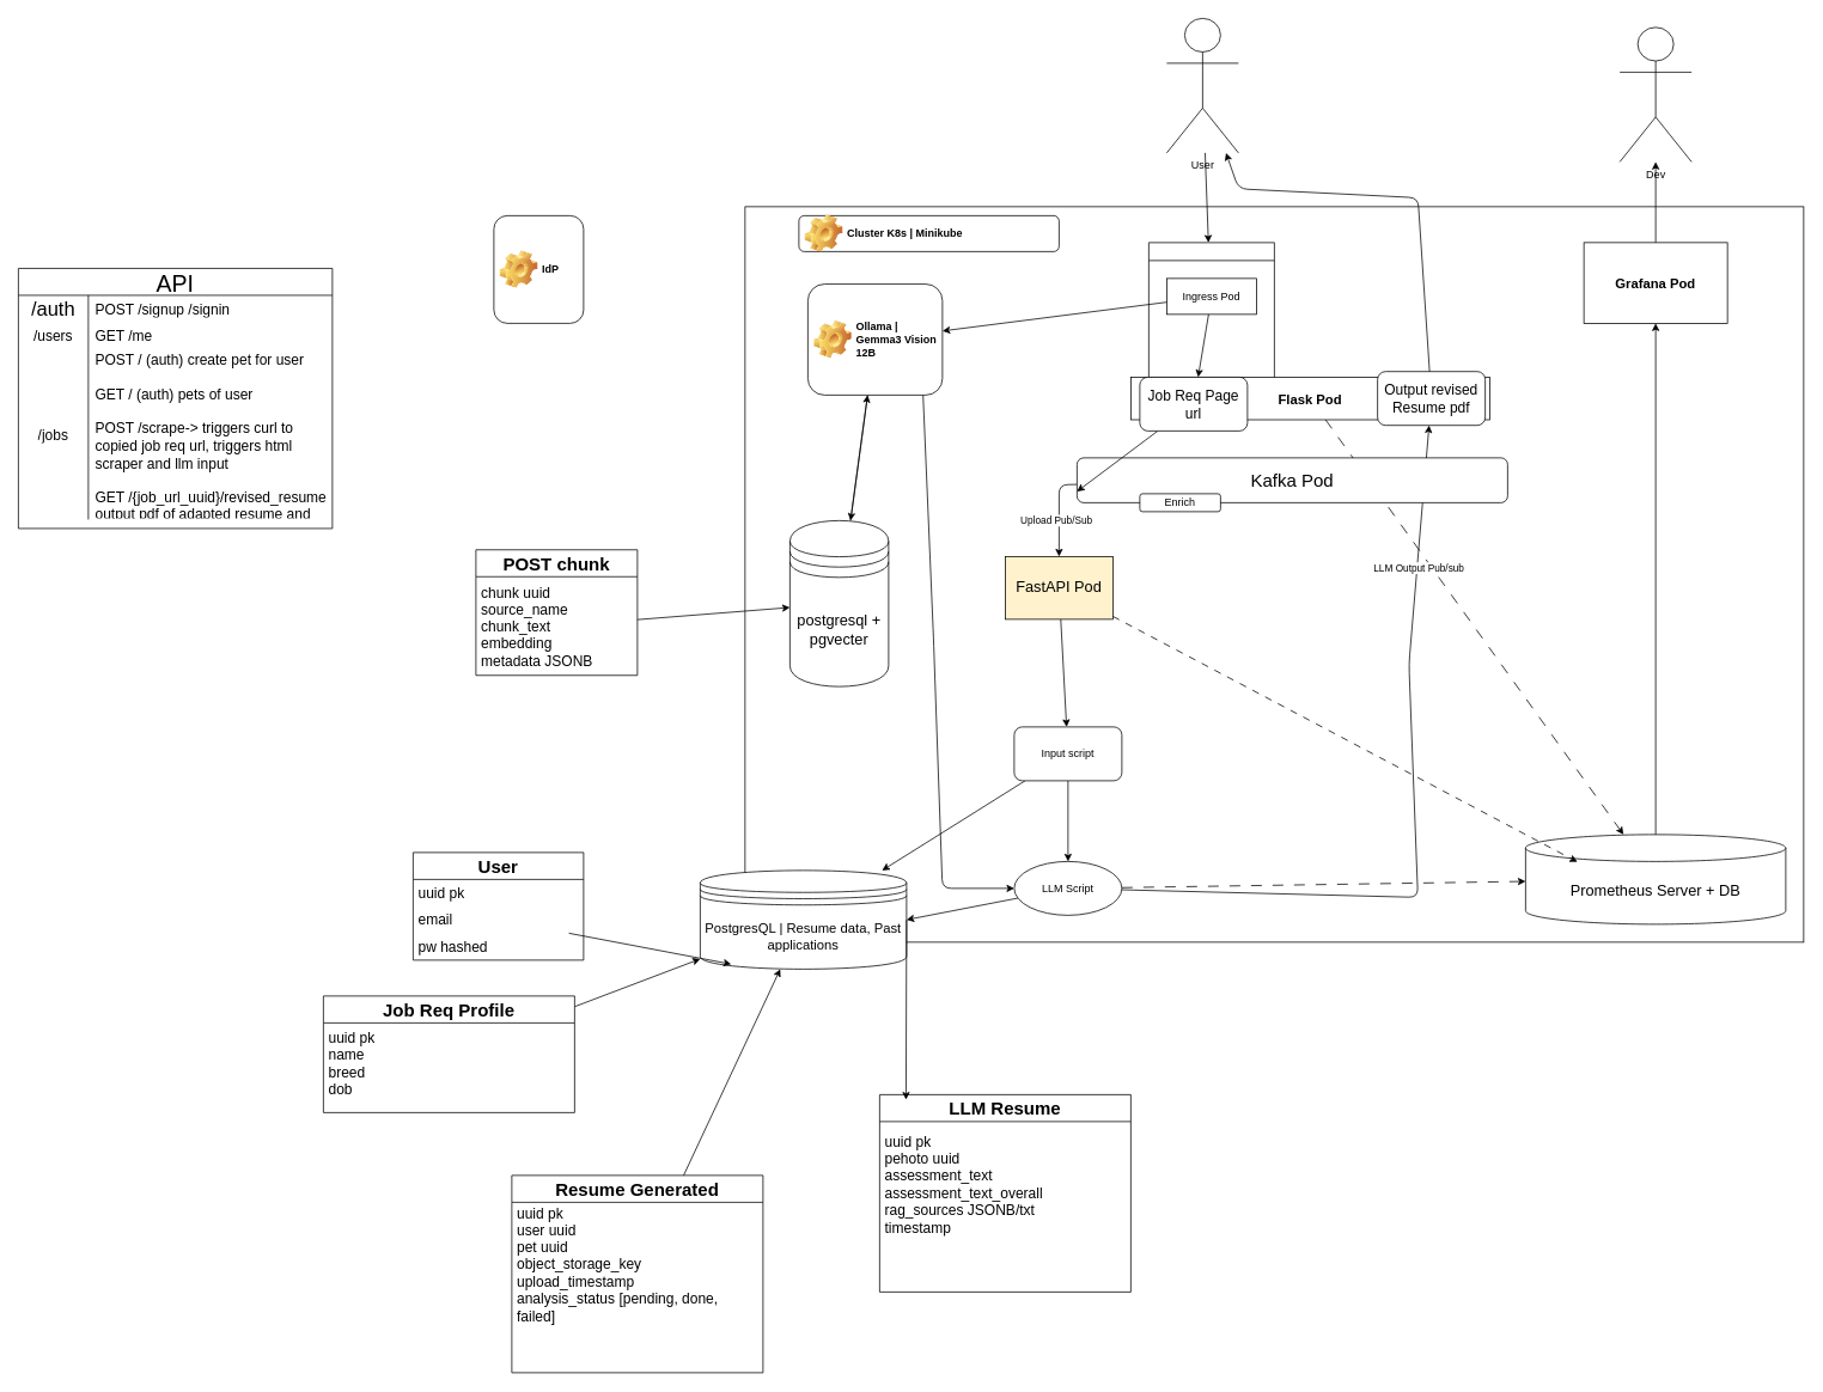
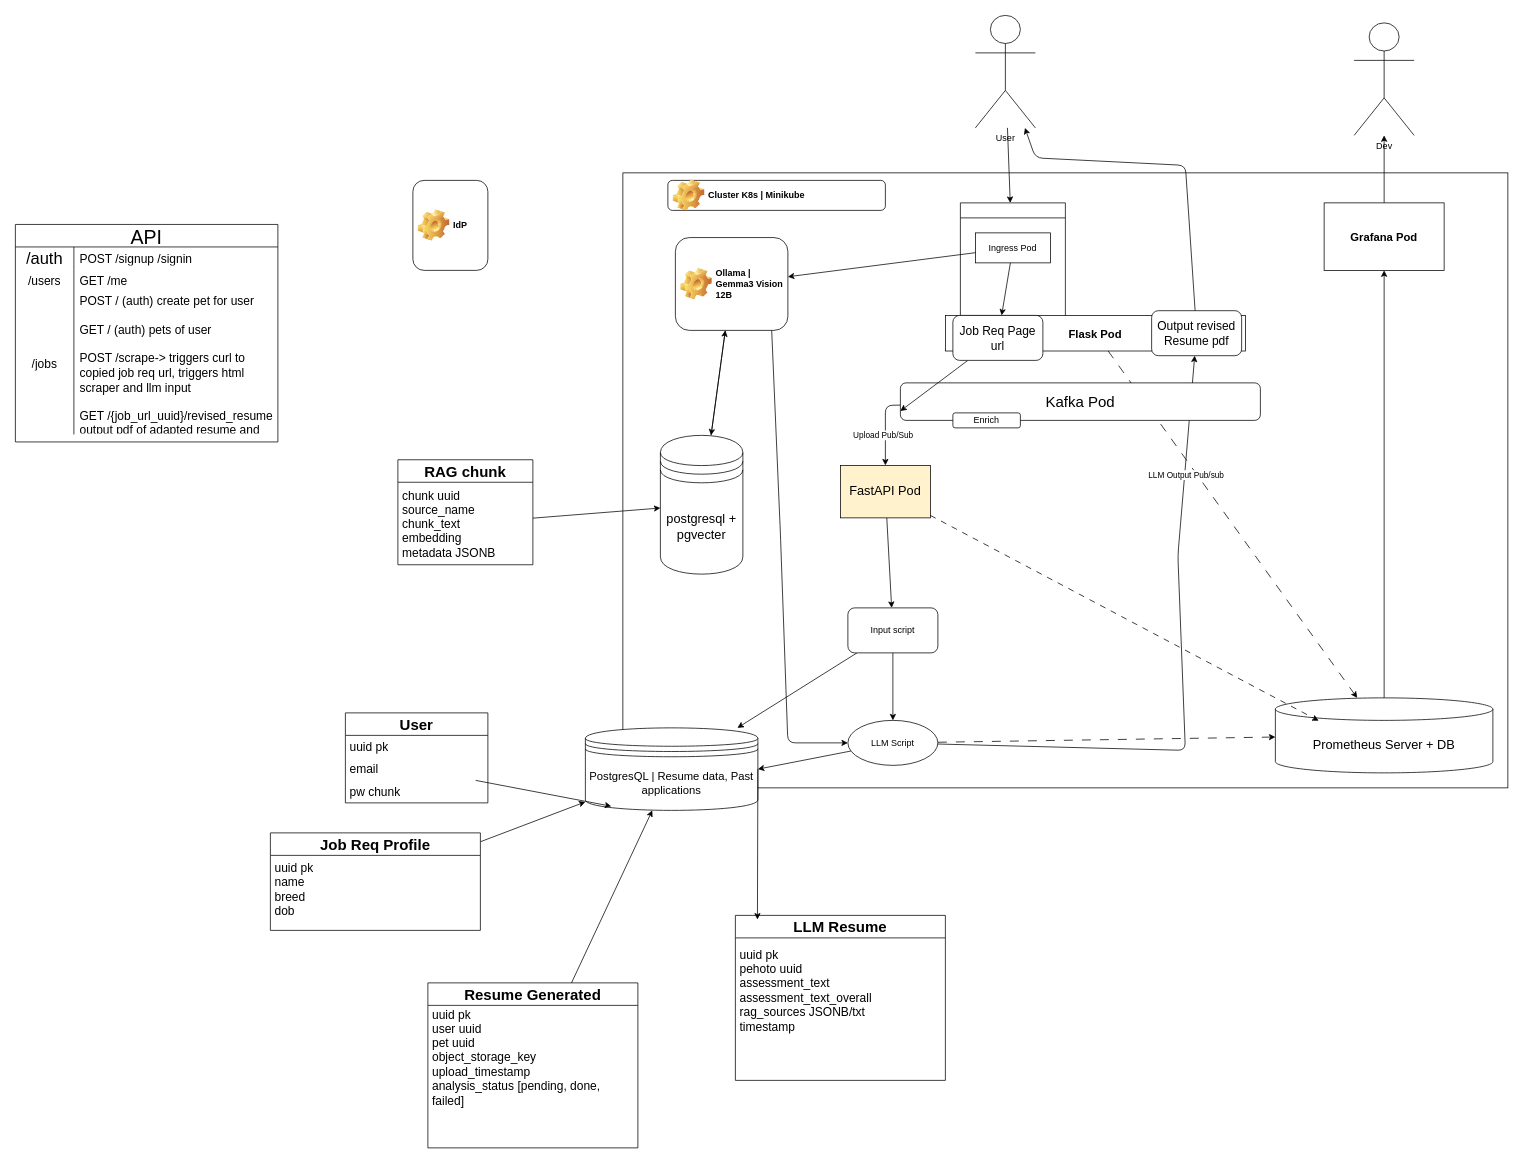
  <mxCell id="0" />
  <mxCell id="1" parent="0" />
  <mxCell id="2" value="" style="rounded=0;whiteSpace=wrap;html=1;" parent="1" vertex="1"><mxGeometry x="830" y="230" width="1180" height="820" as="geometry" /></mxCell>
  <mxCell id="3" value="Cluster K8s | Minikube" style="label;whiteSpace=wrap;html=1;image=img/clipart/Gear_128x128.png" parent="1" vertex="1"><mxGeometry x="890" y="240" width="290" height="40" as="geometry" /></mxCell>
  <mxCell id="4" value="IdP" style="label;whiteSpace=wrap;html=1;image=img/clipart/Gear_128x128.png" parent="1" vertex="1"><mxGeometry x="550" y="240" width="100" height="120" as="geometry" /></mxCell>
  <mxCell id="5" style="edgeStyle=none;html=1;" parent="1" source="7" target="12" edge="1"><mxGeometry relative="1" as="geometry" /></mxCell>
  <mxCell id="6" style="edgeStyle=none;html=1;exitX=0.855;exitY=0.968;exitDx=0;exitDy=0;exitPerimeter=0;" parent="1" source="7" target="29" edge="1"><mxGeometry relative="1" as="geometry"><Array as="points"><mxPoint x="1040" y="710" /><mxPoint x="1050" y="990" /></Array></mxGeometry></mxCell>
  <mxCell id="7" value="Ollama | Gemma3 Vision 12B" style="label;whiteSpace=wrap;html=1;image=img/clipart/Gear_128x128.png" parent="1" vertex="1"><mxGeometry x="900" y="316.25" width="150" height="123.75" as="geometry" /></mxCell>
  <mxCell id="8" value="" style="swimlane;startSize=20;horizontal=1;childLayout=treeLayout;horizontalTree=0;sortEdges=1;resizable=0;containerType=tree;fontSize=12;" parent="1" vertex="1"><mxGeometry x="1280" y="270" width="140" height="190" as="geometry" /></mxCell>
  <mxCell id="9" value="Ingress Pod" style="whiteSpace=wrap;html=1;" parent="8" vertex="1"><mxGeometry x="20" y="40" width="100" height="40" as="geometry" /></mxCell>
  <mxCell id="10" value="PostgresQL | Resume data, Past applications" style="shape=datastore;whiteSpace=wrap;html=1;fontSize=15;" parent="1" vertex="1"><mxGeometry x="780" y="970" width="230" height="110" as="geometry" /></mxCell>
  <mxCell id="11" style="edgeStyle=none;html=1;" parent="1" source="12" target="7" edge="1"><mxGeometry relative="1" as="geometry" /></mxCell>
  <mxCell id="12" value="postgresql + pgvecter" style="shape=datastore;whiteSpace=wrap;html=1;fontSize=17;" parent="1" vertex="1"><mxGeometry x="880" y="580" width="110" height="185" as="geometry" /></mxCell>
  <mxCell id="13" style="edgeStyle=none;html=1;" parent="1" source="14" target="39" edge="1"><mxGeometry relative="1" as="geometry" /></mxCell>
  <mxCell id="14" value="Prometheus Server + DB" style="shape=cylinder3;whiteSpace=wrap;html=1;boundedLbl=1;backgroundOutline=1;size=15;fontSize=17;" parent="1" vertex="1"><mxGeometry x="1700" y="930" width="290" height="100" as="geometry" /></mxCell>
  <mxCell id="15" style="edgeStyle=none;html=1;" parent="1" source="9" target="7" edge="1"><mxGeometry relative="1" as="geometry" /></mxCell>
  <mxCell id="16" style="edgeStyle=none;html=1;dashed=1;dashPattern=12 12;" parent="1" source="17" target="14" edge="1"><mxGeometry relative="1" as="geometry" /></mxCell>
  <mxCell id="17" value="Flask Pod" style="whiteSpace=wrap;html=1;fontSize=15;fontStyle=1" parent="1" vertex="1"><mxGeometry x="1260" y="420" width="400" height="47.5" as="geometry" /></mxCell>
  <mxCell id="18" style="edgeStyle=none;html=1;" parent="1" source="19" target="24" edge="1"><mxGeometry relative="1" as="geometry" /></mxCell>
  <mxCell id="19" value="FastAPI Pod" style="whiteSpace=wrap;html=1;fontSize=17;fillColor=#fff2cc;" parent="1" vertex="1"><mxGeometry x="1120" y="620" width="120" height="70" as="geometry" /></mxCell>
  <mxCell id="20" style="edgeStyle=none;html=1;" parent="1" source="21" target="8" edge="1"><mxGeometry relative="1" as="geometry" /></mxCell>
  <mxCell id="21" value="User" style="shape=umlActor;verticalLabelPosition=bottom;verticalAlign=top;html=1;outlineConnect=0;" parent="1" vertex="1"><mxGeometry x="1300" y="20" width="80" height="150" as="geometry" /></mxCell>
  <mxCell id="22" style="edgeStyle=none;html=1;" parent="1" source="24" target="10" edge="1"><mxGeometry relative="1" as="geometry" /></mxCell>
  <mxCell id="23" style="edgeStyle=none;html=1;" parent="1" source="24" target="29" edge="1"><mxGeometry relative="1" as="geometry" /></mxCell>
  <mxCell id="24" value="Input script" style="rounded=1;whiteSpace=wrap;html=1;" parent="1" vertex="1"><mxGeometry x="1130" y="810" width="120" height="60" as="geometry" /></mxCell>
  <mxCell id="25" style="edgeStyle=none;html=1;" parent="1" source="29" target="36" edge="1"><mxGeometry relative="1" as="geometry"><Array as="points"><mxPoint x="1580" y="1000" /><mxPoint x="1570" y="740" /></Array></mxGeometry></mxCell>
  <mxCell id="26" value="LLM Output Pub/sub" style="edgeLabel;html=1;align=center;verticalAlign=middle;resizable=0;points=[];" parent="25" vertex="1" connectable="0"><mxGeometry x="0.629" y="-1" relative="1" as="geometry"><mxPoint as="offset" /></mxGeometry></mxCell>
  <mxCell id="27" style="edgeStyle=none;html=1;dashed=1;dashPattern=12 12;" parent="1" source="29" target="14" edge="1"><mxGeometry relative="1" as="geometry" /></mxCell>
  <mxCell id="28" style="edgeStyle=none;html=1;entryX=1;entryY=0.5;entryDx=0;entryDy=0;" parent="1" source="29" target="10" edge="1"><mxGeometry relative="1" as="geometry" /></mxCell>
  <mxCell id="29" value="LLM Script" style="ellipse;whiteSpace=wrap;html=1;" parent="1" vertex="1"><mxGeometry x="1130" y="960" width="120" height="60" as="geometry" /></mxCell>
  <mxCell id="30" style="edgeStyle=none;html=1;" parent="1" source="32" target="19" edge="1"><mxGeometry relative="1" as="geometry"><Array as="points"><mxPoint x="1180" y="540" /></Array></mxGeometry></mxCell>
  <mxCell id="31" value="Upload Pub/Sub" style="edgeLabel;html=1;align=center;verticalAlign=middle;resizable=0;points=[];" parent="30" vertex="1" connectable="0"><mxGeometry x="-0.205" y="-4" relative="1" as="geometry"><mxPoint y="20" as="offset" /></mxGeometry></mxCell>
  <mxCell id="32" value="Kafka Pod" style="rounded=1;whiteSpace=wrap;html=1;fontSize=20;" parent="1" vertex="1"><mxGeometry x="1200" y="510" width="480" height="50" as="geometry" /></mxCell>
  <mxCell id="33" style="edgeStyle=none;html=1;entryX=0;entryY=0.75;entryDx=0;entryDy=0;" parent="1" source="34" target="32" edge="1"><mxGeometry relative="1" as="geometry" /></mxCell>
  <mxCell id="34" value="Job Req Page url" style="rounded=1;whiteSpace=wrap;html=1;fontSize=16;" parent="1" vertex="1"><mxGeometry x="1270" y="420" width="120" height="60" as="geometry" /></mxCell>
  <mxCell id="35" style="edgeStyle=none;html=1;" parent="1" source="9" target="34" edge="1"><mxGeometry relative="1" as="geometry" /></mxCell>
  <mxCell id="36" value="Output revised Resume pdf" style="rounded=1;whiteSpace=wrap;html=1;fontSize=16;" parent="1" vertex="1"><mxGeometry x="1535" y="413.75" width="120" height="60" as="geometry" /></mxCell>
  <mxCell id="37" style="edgeStyle=none;html=1;entryX=0.199;entryY=0.305;entryDx=0;entryDy=0;entryPerimeter=0;dashed=1;dashPattern=8 8;" parent="1" source="19" target="14" edge="1"><mxGeometry relative="1" as="geometry" /></mxCell>
  <mxCell id="38" style="edgeStyle=none;html=1;" parent="1" source="39" target="40" edge="1"><mxGeometry relative="1" as="geometry" /></mxCell>
  <mxCell id="39" value="Grafana Pod" style="whiteSpace=wrap;html=1;fontSize=15;fontStyle=1" parent="1" vertex="1"><mxGeometry x="1765" y="270" width="160" height="90" as="geometry" /></mxCell>
  <mxCell id="40" value="Dev" style="shape=umlActor;verticalLabelPosition=bottom;verticalAlign=top;html=1;outlineConnect=0;" parent="1" vertex="1"><mxGeometry x="1805" y="30" width="80" height="150" as="geometry" /></mxCell>
  <mxCell id="41" style="edgeStyle=none;html=1;" parent="1" source="36" target="21" edge="1"><mxGeometry relative="1" as="geometry"><Array as="points"><mxPoint x="1580" y="220" /><mxPoint x="1380" y="210" /></Array></mxGeometry></mxCell>
  <mxCell id="42" value="Enrich" style="rounded=1;whiteSpace=wrap;html=1;" parent="1" vertex="1"><mxGeometry x="1270" y="550" width="90" height="20" as="geometry" /></mxCell>
  <mxCell id="43" value="User" style="swimlane;fontStyle=1;childLayout=stackLayout;horizontal=1;startSize=30;horizontalStack=0;resizeParent=1;resizeParentMax=0;resizeLast=0;collapsible=1;marginBottom=0;whiteSpace=wrap;html=1;fontSize=20;" parent="1" vertex="1"><mxGeometry x="460" y="950" width="190" height="120" as="geometry" /></mxCell>
  <mxCell id="44" value="uuid pk" style="text;strokeColor=none;fillColor=none;align=left;verticalAlign=middle;spacingLeft=4;spacingRight=4;overflow=hidden;points=[[0,0.5],[1,0.5]];portConstraint=eastwest;rotatable=0;whiteSpace=wrap;html=1;fontSize=16;" parent="43" vertex="1"><mxGeometry y="30" width="190" height="30" as="geometry" /></mxCell>
  <mxCell id="45" value="email" style="text;strokeColor=none;fillColor=none;align=left;verticalAlign=middle;spacingLeft=4;spacingRight=4;overflow=hidden;points=[[0,0.5],[1,0.5]];portConstraint=eastwest;rotatable=0;whiteSpace=wrap;html=1;fontSize=16;" parent="43" vertex="1"><mxGeometry y="60" width="190" height="30" as="geometry" /></mxCell>
- <mxCell id="46" value="pw hashed" style="text;strokeColor=none;fillColor=none;align=left;verticalAlign=middle;spacingLeft=4;spacingRight=4;overflow=hidden;points=[[0,0.5],[1,0.5]];portConstraint=eastwest;rotatable=0;whiteSpace=wrap;html=1;fontSize=16;" parent="43" vertex="1"><mxGeometry y="90" width="190" height="30" as="geometry" /></mxCell>
+ <mxCell id="46" value="pw chunk" style="text;strokeColor=none;fillColor=none;align=left;verticalAlign=middle;spacingLeft=4;spacingRight=4;overflow=hidden;points=[[0,0.5],[1,0.5]];portConstraint=eastwest;rotatable=0;whiteSpace=wrap;html=1;fontSize=16;" parent="43" vertex="1"><mxGeometry y="90" width="190" height="30" as="geometry" /></mxCell>
  <mxCell id="47" style="edgeStyle=none;html=1;" parent="1" source="48" target="10" edge="1"><mxGeometry relative="1" as="geometry" /></mxCell>
  <mxCell id="48" value="Job Req Profile" style="swimlane;fontStyle=1;childLayout=stackLayout;horizontal=1;startSize=30;horizontalStack=0;resizeParent=1;resizeParentMax=0;resizeLast=0;collapsible=1;marginBottom=0;whiteSpace=wrap;html=1;fontSize=20;" parent="1" vertex="1"><mxGeometry x="360" y="1110" width="280" height="130" as="geometry" /></mxCell>
  <mxCell id="49" value="uuid pk&lt;div&gt;name&lt;/div&gt;&lt;div&gt;breed&lt;/div&gt;&lt;div&gt;dob&lt;/div&gt;" style="text;strokeColor=none;fillColor=none;align=left;verticalAlign=middle;spacingLeft=4;spacingRight=4;overflow=hidden;points=[[0,0.5],[1,0.5]];portConstraint=eastwest;rotatable=0;whiteSpace=wrap;html=1;fontSize=16;" parent="48" vertex="1"><mxGeometry y="30" width="280" height="90" as="geometry" /></mxCell>
  <mxCell id="50" value="&lt;div&gt;&lt;br&gt;&lt;/div&gt;" style="text;strokeColor=none;fillColor=none;align=left;verticalAlign=middle;spacingLeft=4;spacingRight=4;overflow=hidden;points=[[0,0.5],[1,0.5]];portConstraint=eastwest;rotatable=0;whiteSpace=wrap;html=1;fontSize=16;" parent="48" vertex="1"><mxGeometry y="120" width="280" height="10" as="geometry" /></mxCell>
  <mxCell id="51" style="edgeStyle=none;html=1;" parent="1" source="52" target="10" edge="1"><mxGeometry relative="1" as="geometry" /></mxCell>
  <mxCell id="52" value="Resume Generated" style="swimlane;fontStyle=1;childLayout=stackLayout;horizontal=1;startSize=30;horizontalStack=0;resizeParent=1;resizeParentMax=0;resizeLast=0;collapsible=1;marginBottom=0;whiteSpace=wrap;html=1;fontSize=20;" parent="1" vertex="1"><mxGeometry x="570" y="1310" width="280" height="220" as="geometry" /></mxCell>
  <mxCell id="53" value="uuid pk&lt;div&gt;&lt;span style=&quot;background-color: transparent;&quot;&gt;user uuid&lt;/span&gt;&lt;/div&gt;&lt;div&gt;&lt;span style=&quot;background-color: transparent;&quot;&gt;pet uuid&lt;/span&gt;&lt;/div&gt;&lt;div&gt;&lt;span style=&quot;background-color: transparent;&quot;&gt;object_storage_key&lt;/span&gt;&lt;/div&gt;&lt;div&gt;&lt;span style=&quot;background-color: transparent;&quot;&gt;upload_timestamp&lt;/span&gt;&lt;/div&gt;&lt;div&gt;&lt;span style=&quot;background-color: transparent;&quot;&gt;analysis_status [pending, done, failed]&lt;/span&gt;&lt;/div&gt;&lt;div&gt;last_updated&lt;/div&gt;" style="text;strokeColor=none;fillColor=none;align=left;verticalAlign=middle;spacingLeft=4;spacingRight=4;overflow=hidden;points=[[0,0.5],[1,0.5]];portConstraint=eastwest;rotatable=0;whiteSpace=wrap;html=1;fontSize=16;" parent="52" vertex="1"><mxGeometry y="30" width="280" height="140" as="geometry" /></mxCell>
  <mxCell id="54" value="&lt;div&gt;&lt;br&gt;&lt;/div&gt;" style="text;strokeColor=none;fillColor=none;align=left;verticalAlign=middle;spacingLeft=4;spacingRight=4;overflow=hidden;points=[[0,0.5],[1,0.5]];portConstraint=eastwest;rotatable=0;whiteSpace=wrap;html=1;fontSize=16;" parent="52" vertex="1"><mxGeometry y="170" width="280" height="50" as="geometry" /></mxCell>
  <mxCell id="55" value="LLM Resume" style="swimlane;fontStyle=1;childLayout=stackLayout;horizontal=1;startSize=30;horizontalStack=0;resizeParent=1;resizeParentMax=0;resizeLast=0;collapsible=1;marginBottom=0;whiteSpace=wrap;html=1;fontSize=20;" parent="1" vertex="1"><mxGeometry x="980" y="1220" width="280" height="220" as="geometry" /></mxCell>
  <mxCell id="56" value="uuid pk&lt;div&gt;pehoto uuid&lt;/div&gt;&lt;div&gt;assessment_text&lt;br&gt;assessment_text_overall&lt;/div&gt;&lt;div&gt;rag_sources JSONB/txt&lt;/div&gt;&lt;div&gt;timestamp&lt;/div&gt;" style="text;strokeColor=none;fillColor=none;align=left;verticalAlign=middle;spacingLeft=4;spacingRight=4;overflow=hidden;points=[[0,0.5],[1,0.5]];portConstraint=eastwest;rotatable=0;whiteSpace=wrap;html=1;fontSize=16;" parent="55" vertex="1"><mxGeometry y="30" width="280" height="140" as="geometry" /></mxCell>
  <mxCell id="57" value="&lt;div&gt;&lt;br&gt;&lt;/div&gt;" style="text;strokeColor=none;fillColor=none;align=left;verticalAlign=middle;spacingLeft=4;spacingRight=4;overflow=hidden;points=[[0,0.5],[1,0.5]];portConstraint=eastwest;rotatable=0;whiteSpace=wrap;html=1;fontSize=16;" parent="55" vertex="1"><mxGeometry y="170" width="280" height="50" as="geometry" /></mxCell>
- <mxCell id="58" value="POST chunk" style="swimlane;fontStyle=1;childLayout=stackLayout;horizontal=1;startSize=30;horizontalStack=0;resizeParent=1;resizeParentMax=0;resizeLast=0;collapsible=1;marginBottom=0;whiteSpace=wrap;html=1;fontSize=20;" parent="1" vertex="1"><mxGeometry x="530" y="612.5" width="180" height="140" as="geometry" /></mxCell>
+ <mxCell id="58" value="RAG chunk" style="swimlane;fontStyle=1;childLayout=stackLayout;horizontal=1;startSize=30;horizontalStack=0;resizeParent=1;resizeParentMax=0;resizeLast=0;collapsible=1;marginBottom=0;whiteSpace=wrap;html=1;fontSize=20;" parent="1" vertex="1"><mxGeometry x="530" y="612.5" width="180" height="140" as="geometry" /></mxCell>
  <mxCell id="59" value="chunk uuid&lt;div&gt;source_name&lt;/div&gt;&lt;div&gt;chunk_text&lt;/div&gt;&lt;div&gt;embedding&lt;/div&gt;&lt;div&gt;metadata JSONB&lt;/div&gt;" style="text;strokeColor=none;fillColor=none;align=left;verticalAlign=middle;spacingLeft=4;spacingRight=4;overflow=hidden;points=[[0,0.5],[1,0.5]];portConstraint=eastwest;rotatable=0;whiteSpace=wrap;html=1;fontSize=16;" parent="58" vertex="1"><mxGeometry y="30" width="180" height="110" as="geometry" /></mxCell>
  <mxCell id="60" style="edgeStyle=none;html=1;" parent="1" source="59" target="12" edge="1"><mxGeometry relative="1" as="geometry" /></mxCell>
  <mxCell id="61" style="edgeStyle=none;html=1;entryX=0.15;entryY=0.95;entryDx=0;entryDy=0;entryPerimeter=0;" parent="1" source="45" target="10" edge="1"><mxGeometry relative="1" as="geometry" /></mxCell>
  <mxCell id="62" style="edgeStyle=none;html=1;exitX=1;exitY=0.5;exitDx=0;exitDy=0;entryX=0.105;entryY=0.025;entryDx=0;entryDy=0;entryPerimeter=0;" parent="1" source="10" target="55" edge="1"><mxGeometry relative="1" as="geometry" /></mxCell>
  <mxCell id="63" value="API" style="shape=table;startSize=30;container=1;collapsible=0;childLayout=tableLayout;fixedRows=1;rowLines=0;fontStyle=0;strokeColor=default;fontSize=26;" parent="1" vertex="1"><mxGeometry x="20" y="298.75" width="350" height="290" as="geometry" /></mxCell>
  <mxCell id="64" value="" style="shape=tableRow;horizontal=0;startSize=0;swimlaneHead=0;swimlaneBody=0;top=0;left=0;bottom=0;right=0;collapsible=0;dropTarget=0;fillColor=none;points=[[0,0.5],[1,0.5]];portConstraint=eastwest;strokeColor=inherit;fontSize=16;" parent="63" vertex="1"><mxGeometry y="30" width="350" height="30" as="geometry" /></mxCell>
  <mxCell id="65" value="/auth" style="shape=partialRectangle;html=1;whiteSpace=wrap;connectable=0;fillColor=none;top=0;left=0;bottom=0;right=0;overflow=hidden;pointerEvents=1;strokeColor=inherit;fontSize=22;" parent="64" vertex="1"><mxGeometry width="78" height="30" as="geometry"><mxRectangle width="78" height="30" as="alternateBounds" /></mxGeometry></mxCell>
  <mxCell id="66" value="POST /signup /signin" style="shape=partialRectangle;html=1;whiteSpace=wrap;connectable=0;fillColor=none;top=0;left=0;bottom=0;right=0;align=left;spacingLeft=6;overflow=hidden;strokeColor=inherit;fontSize=16;" parent="64" vertex="1"><mxGeometry x="78" width="272" height="30" as="geometry"><mxRectangle width="272" height="30" as="alternateBounds" /></mxGeometry></mxCell>
  <mxCell id="67" value="" style="shape=tableRow;horizontal=0;startSize=0;swimlaneHead=0;swimlaneBody=0;top=0;left=0;bottom=0;right=0;collapsible=0;dropTarget=0;fillColor=none;points=[[0,0.5],[1,0.5]];portConstraint=eastwest;strokeColor=inherit;fontSize=16;" parent="63" vertex="1"><mxGeometry y="60" width="350" height="30" as="geometry" /></mxCell>
  <mxCell id="68" value="/users" style="shape=partialRectangle;html=1;whiteSpace=wrap;connectable=0;fillColor=none;top=0;left=0;bottom=0;right=0;overflow=hidden;strokeColor=inherit;fontSize=16;" parent="67" vertex="1"><mxGeometry width="78" height="30" as="geometry"><mxRectangle width="78" height="30" as="alternateBounds" /></mxGeometry></mxCell>
  <mxCell id="69" value="GET /me" style="shape=partialRectangle;html=1;whiteSpace=wrap;connectable=0;fillColor=none;top=0;left=0;bottom=0;right=0;align=left;spacingLeft=6;overflow=hidden;strokeColor=inherit;fontSize=16;" parent="67" vertex="1"><mxGeometry x="78" width="272" height="30" as="geometry"><mxRectangle width="272" height="30" as="alternateBounds" /></mxGeometry></mxCell>
  <mxCell id="70" value="" style="shape=tableRow;horizontal=0;startSize=0;swimlaneHead=0;swimlaneBody=0;top=0;left=0;bottom=0;right=0;collapsible=0;dropTarget=0;fillColor=none;points=[[0,0.5],[1,0.5]];portConstraint=eastwest;strokeColor=inherit;fontSize=16;" parent="63" vertex="1"><mxGeometry y="90" width="350" height="190" as="geometry" /></mxCell>
  <mxCell id="71" value="/jobs" style="shape=partialRectangle;html=1;whiteSpace=wrap;connectable=0;fillColor=none;top=0;left=0;bottom=0;right=0;overflow=hidden;strokeColor=inherit;fontSize=16;" parent="70" vertex="1"><mxGeometry width="78" height="190" as="geometry"><mxRectangle width="78" height="190" as="alternateBounds" /></mxGeometry></mxCell>
  <mxCell id="72" value="POST / (auth) create pet for user&lt;div&gt;&lt;font color=&quot;#000000&quot;&gt;&lt;br&gt;&lt;/font&gt;&lt;div&gt;GET / (auth) pets of user&lt;/div&gt;&lt;div&gt;&lt;br&gt;&lt;/div&gt;&lt;div&gt;POST /scrape-&amp;gt; triggers curl to copied job req url, triggers html scraper and llm input&lt;/div&gt;&lt;div&gt;&lt;br&gt;&lt;/div&gt;&lt;div&gt;GET /{job_url_uuid}/revised_resume output pdf of adapted resume and cover letter&lt;/div&gt;&lt;/div&gt;" style="shape=partialRectangle;html=1;whiteSpace=wrap;connectable=0;fillColor=none;top=0;left=0;bottom=0;right=0;align=left;spacingLeft=6;overflow=hidden;strokeColor=inherit;fontSize=16;" parent="70" vertex="1"><mxGeometry x="78" width="272" height="190" as="geometry"><mxRectangle width="272" height="190" as="alternateBounds" /></mxGeometry></mxCell>
